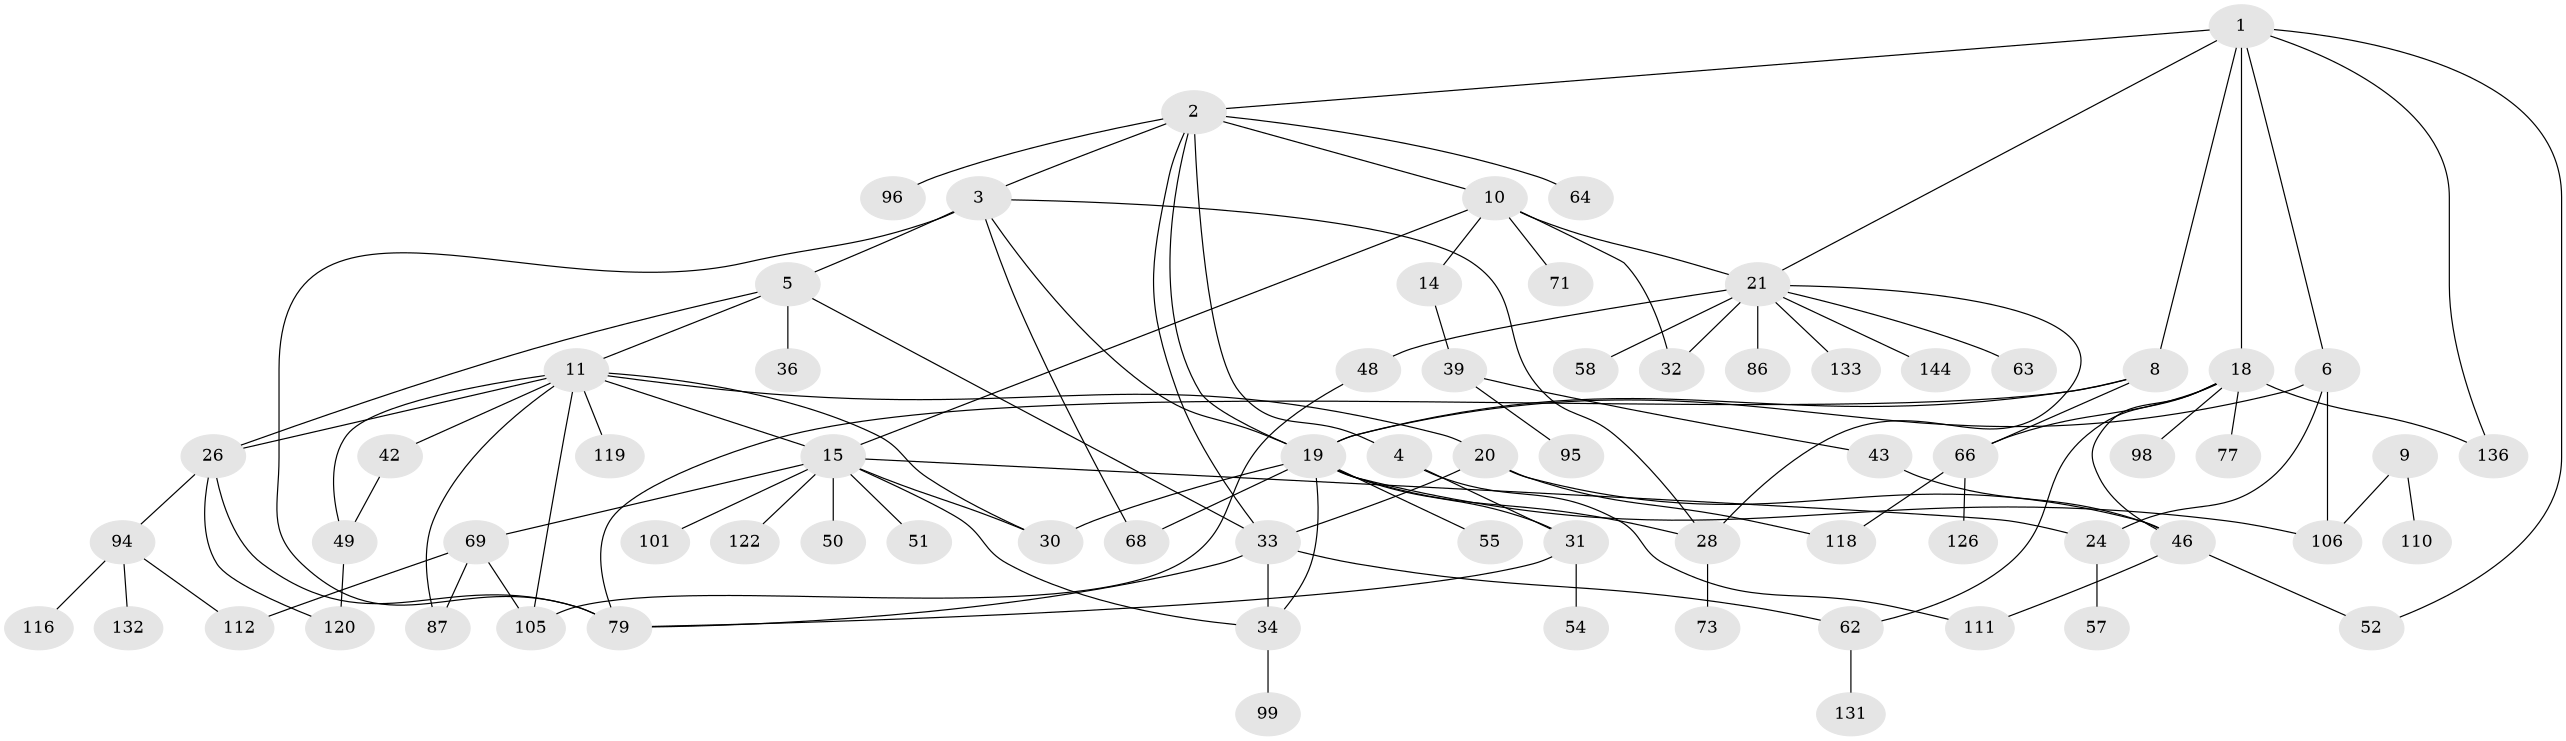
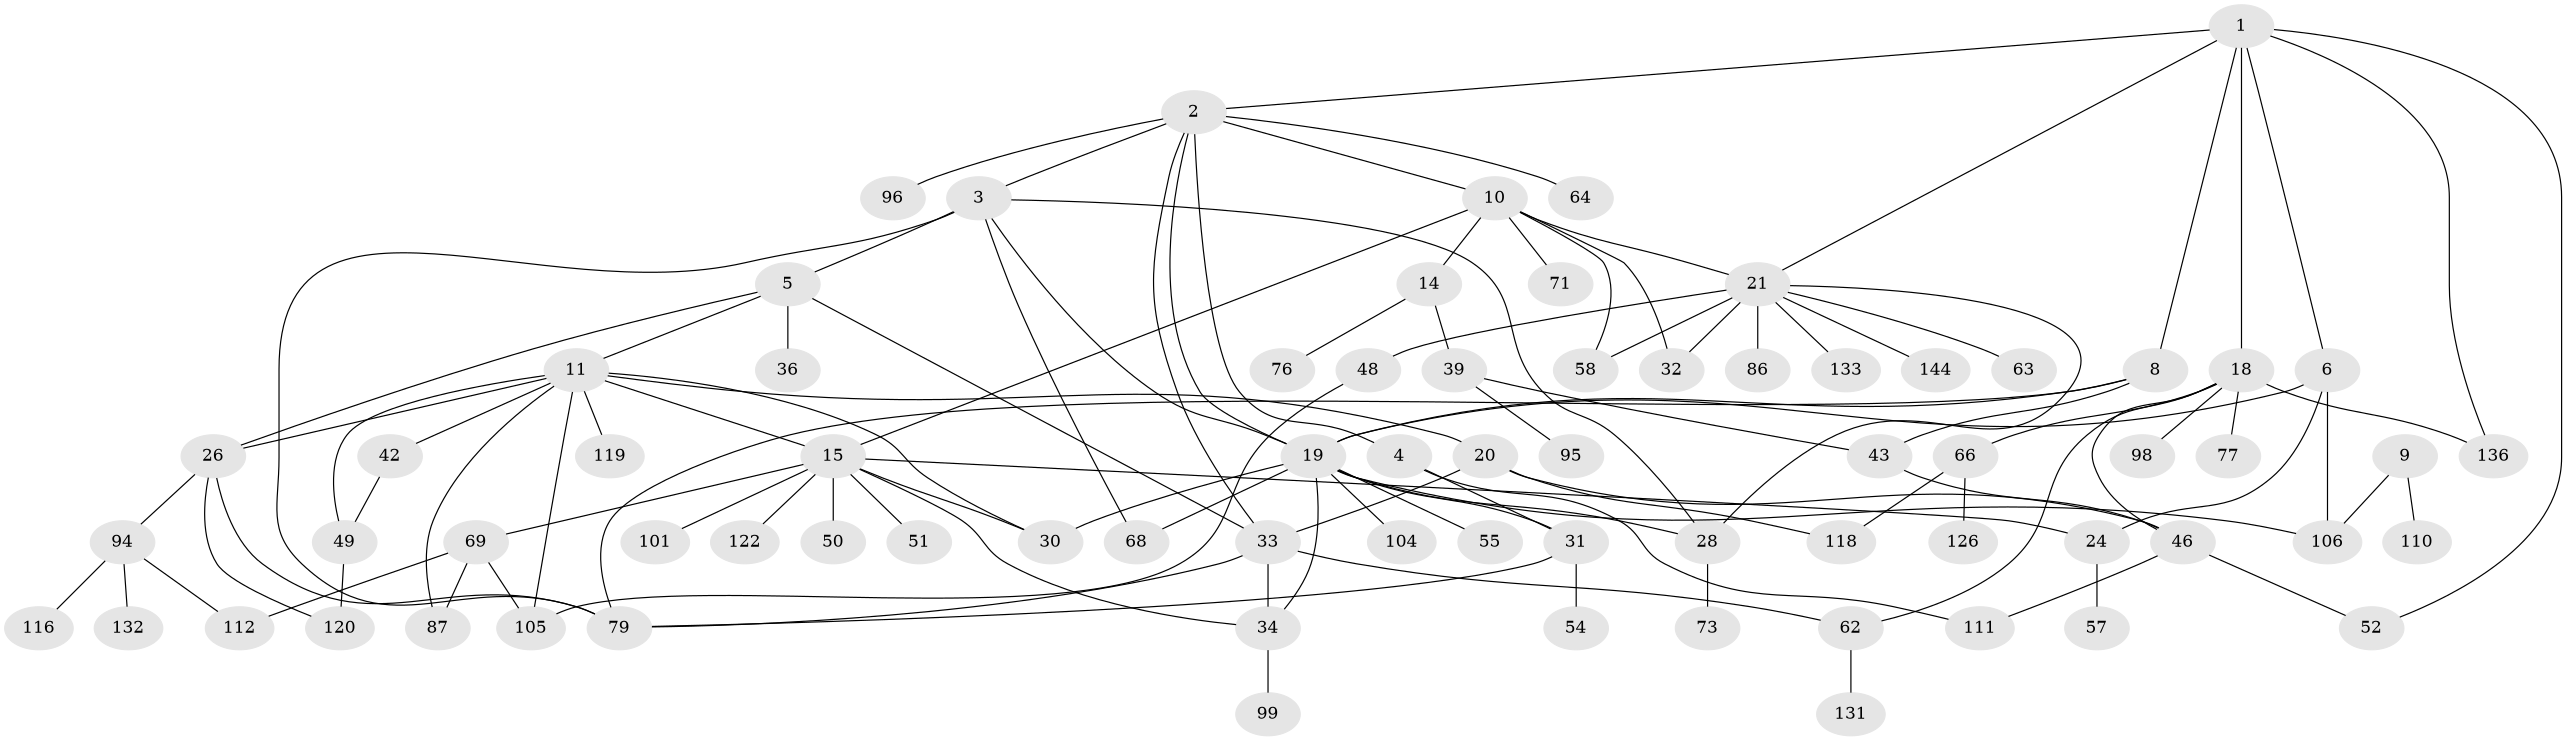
  graph {
    fontname="DejaVu Serif"
    node [color=gray90 fontname="DejaVu Serif" style=filled]
    edge [fontname="DejaVu Serif"]
    1
    2
    6 [super="+7"]
    8
    18 [super="+75+128+65"]
    21 [super="+27+141+125+25+37"]
    52
    136 [super="+138"]
    3 [super="+70"]
    4 [super="+90"]
    10 [super="+107+113"]
    19 [super="+22+83"]
    33 [super="+61+108"]
    64 [super="+139"]
    96 [super="+117"]
    24
    106 [super="+149"]
    79 [super="+135+82"]
    43
    46 [super="+72+59"]
    62
    66
    77
    98
    28 [super="+41"]
    32 [super="+78"]
    58 [super="+142"]
    48 [super="+100+114"]
    63
    86
    133 [super="+134"]
    144
    5 [super="+23"]
    68 [super="+115"]
    31 [super="+80"]
    111
    14
    15 [super="+35+97+40+16"]
    71
    30 [super="+60"]
    34 [super="+53+45"]
    55
+   104
    11 [super="+13+38+146+17"]
    26 [super="+29+56"]
    36
    73
    54
    20
    42
    49
    87 [super="+93+145+89"]
    105
    119
    94 [super="+102+123"]
    120
    9 [super="+12"]
    110
    57
    39
+   76
    50
    51
    69 [super="+103+92"]
    101
    122
    118 [super="+121+124"]
    95
    99
    112 [super="+130"]
    131
    126
    116
    132 [super="+137"]
    1 -- 2
    1 -- 6
    1 -- 8
    1 -- 18
    1 -- 21
    1 -- 52
    1 -- 136
    2 -- 3
    2 -- 4
    2 -- 10
    2 -- 19
    2 -- 33
    2 -- 64
    2 -- 96
    6 -- 19
    6 -- 24
    6 -- 106
    8 -- 19
    8 -- 79
-   8 -- 66
+   8 -- 43
    18 -- 136
    18 -- 46
    18 -- 62
    18 -- 66
    18 -- 77
    18 -- 98
    21 -- 28
    21 -- 32 [weight=2]
    21 -- 58
    21 -- 48
    21 -- 63
    21 -- 86
    21 -- 133
    21 -- 144
    3 -- 19
    3 -- 79
    3 -- 28
    3 -- 5
    3 -- 68
    4 -- 31
    4 -- 111
    10 -- 21
    10 -- 32
+   10 -- 58
    10 -- 14
    10 -- 15
    10 -- 71
    19 -- 106
    19 -- 28
    19 -- 68
    19 -- 31
    19 -- 30 [weight=2]
    19 -- 34
    19 -- 55
+   19 -- 104
    33 -- 79
    33 -- 62
    33 -- 34
    24 -- 57
    43 -- 46
    46 -- 52
    46 -- 111
    62 -- 131
    66 -- 118
    66 -- 126
    28 -- 73
    48 -- 105
    5 -- 33
    5 -- 11
    5 -- 26
    5 -- 36
    31 -- 79
    31 -- 54
    14 -- 39
+   14 -- 76
    15 -- 24
    15 -- 30
    15 -- 34
    15 -- 50
    15 -- 51
    15 -- 69
    15 -- 101
    15 -- 122
    34 -- 99
    11 -- 15
    11 -- 30
    11 -- 26
    11 -- 20
    11 -- 42
    11 -- 49
    11 -- 87
    11 -- 105
    11 -- 119
    26 -- 79
    26 -- 94
    26 -- 120
    20 -- 33 [weight=2]
    20 -- 46
    20 -- 118
    42 -- 49
    49 -- 120
    94 -- 112
    94 -- 116
    94 -- 132
    9 -- 106
    9 -- 110
    39 -- 43
    39 -- 95
    69 -- 87
    69 -- 105
    69 -- 112
  }
